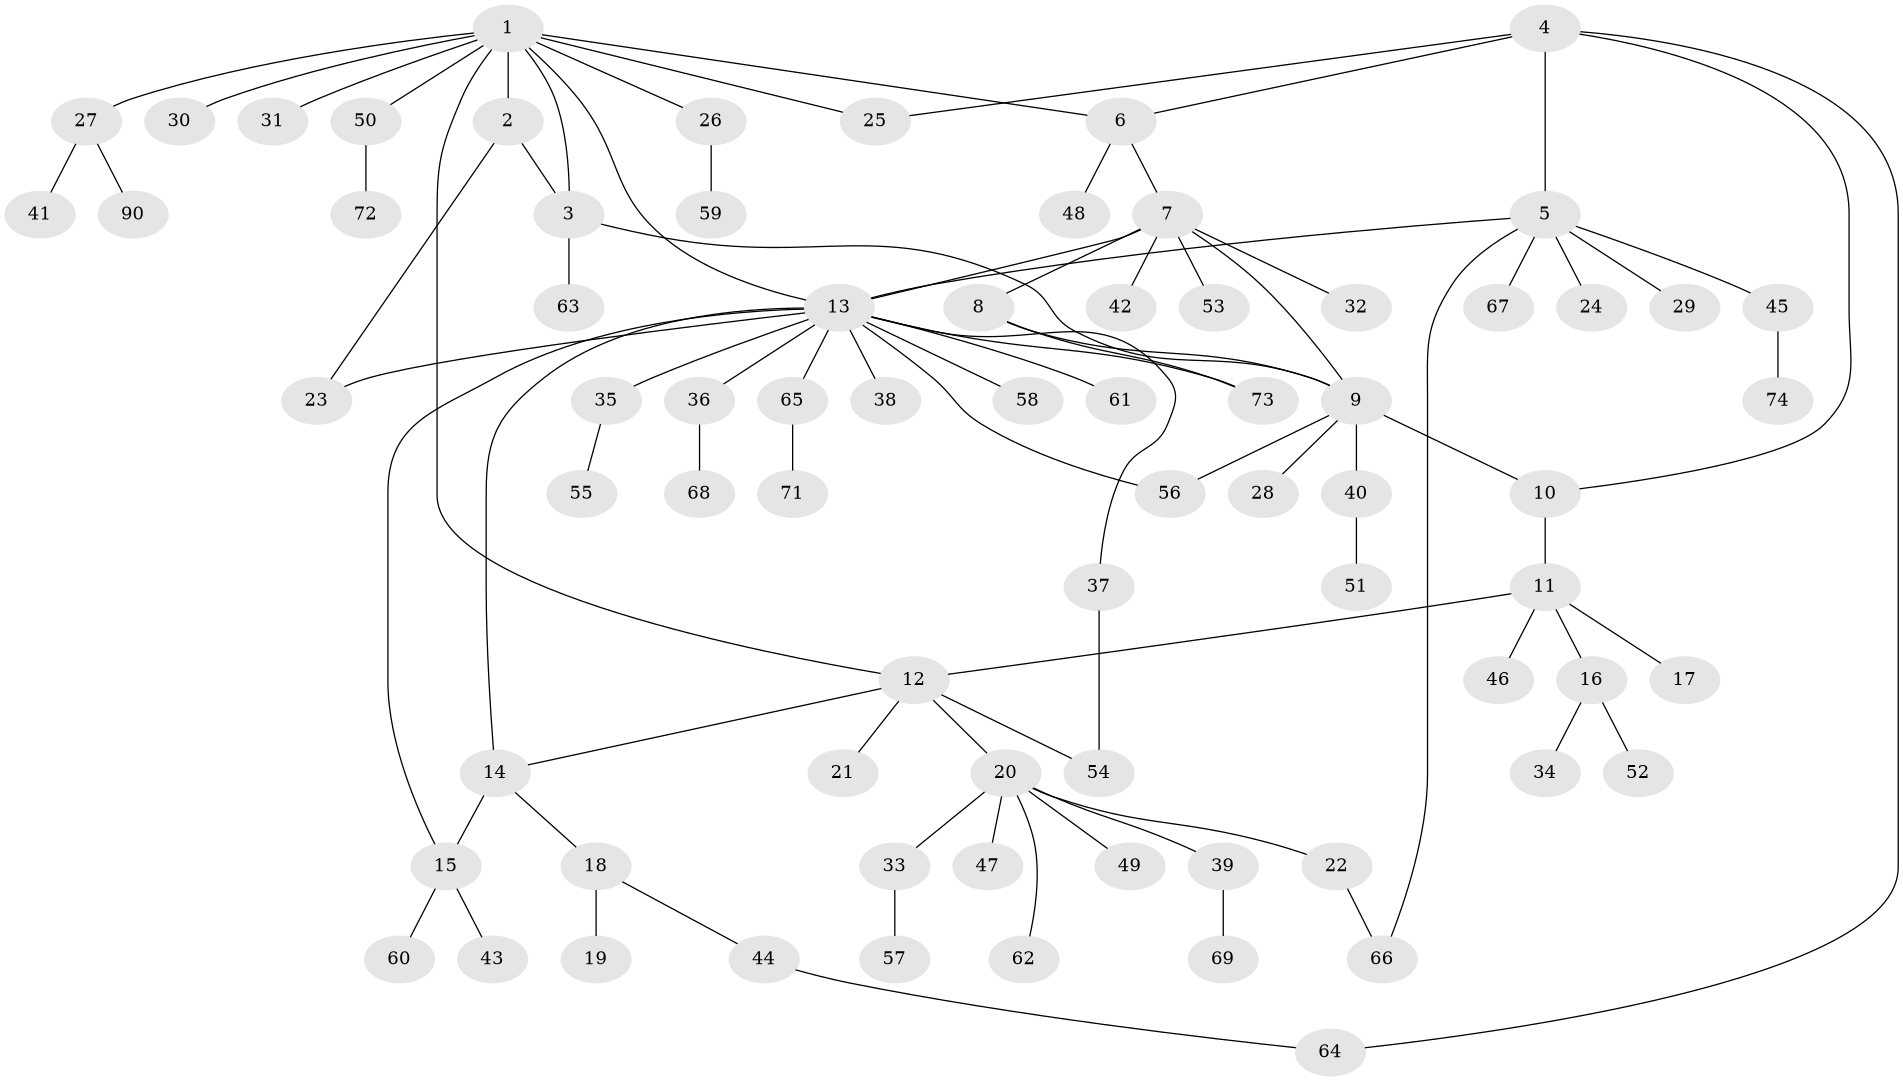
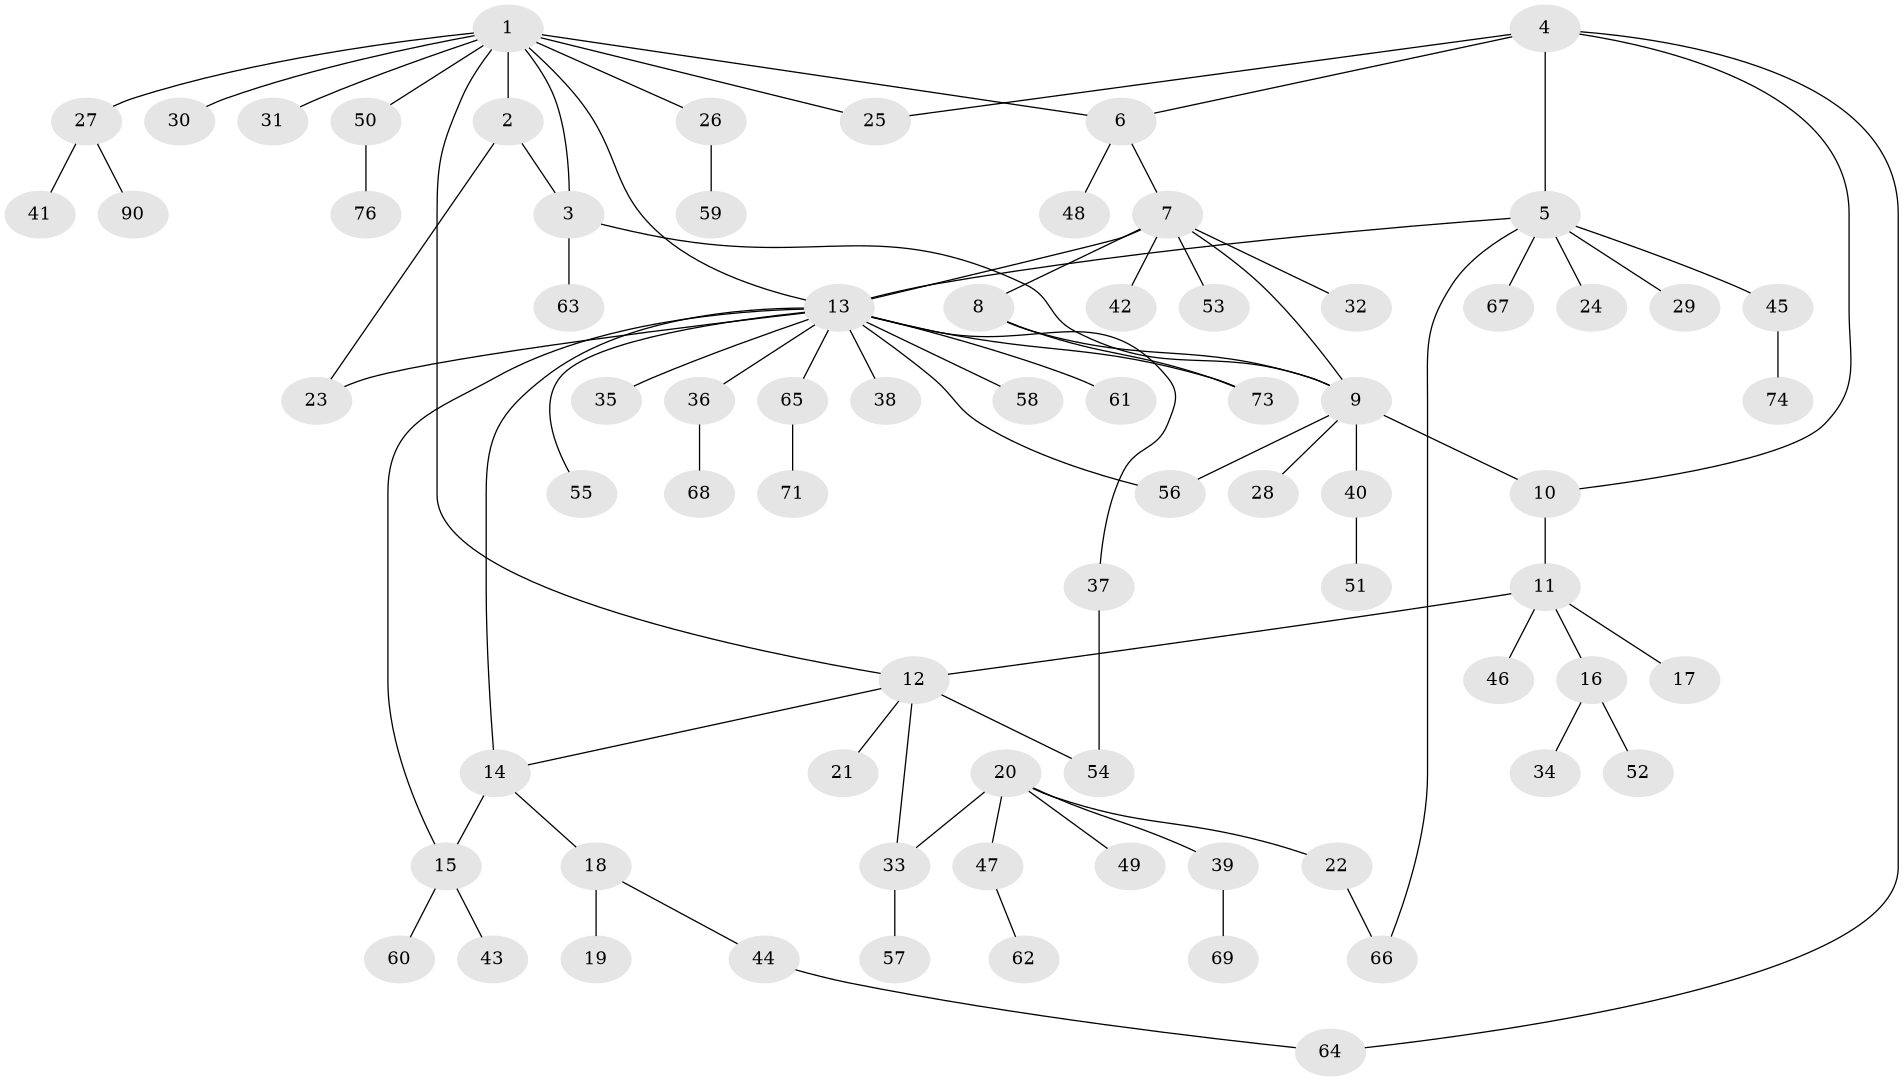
  graph {
    node [color=gray90 style=filled]
    1
    2
    3
    6
    12
    13
    25
    26
    27
    30
    31
    50
    23
    9
    63
    7
    48
    14
    20
    21
    54
    73
    56
    15
    35
    36
    37
    38
    55
    58
    61
    65
    59
    41
    n35 [label=90]
-   72
+   72 [label=76]
    10
    28
    40
    4
    5
    64
    24
    29
    45
    66
    67
    11
    74
    8
    32
    42
    53
    51
    16
    17
    46
    34
    52
    18
    22
    33
    39
    47
    49
    62
    43
    60
    68
    71
    19
    44
    57
    69
    1 -- 2
    1 -- 3
    1 -- 6
    1 -- 12
    1 -- 13
    1 -- 25
    1 -- 26
    1 -- 27
    1 -- 30
    1 -- 31
    1 -- 50
    2 -- 3
    2 -- 23
    3 -- 9
    3 -- 63
    6 -- 7
    6 -- 48
    12 -- 14
-   12 -- 20
+   12 -- 33
    12 -- 21
    12 -- 54
    13 -- 23
    13 -- 14
    13 -- 73
    13 -- 56
    13 -- 15
    13 -- 35
    13 -- 36
    13 -- 37
    13 -- 38
-   35 -- 55
+   13 -- 55
    13 -- 58
    13 -- 61
    13 -- 65
    26 -- 59
    27 -- 41
    27 -- n35
    50 -- 72
    9 -- 56
    9 -- 10
    9 -- 28
    9 -- 40
    7 -- 13
    7 -- 9
    7 -- 8
    7 -- 32
    7 -- 42
    7 -- 53
    14 -- 15
    14 -- 18
    20 -- 22
    20 -- 33
    20 -- 39
    20 -- 47
    20 -- 49
-   20 -- 62
+   47 -- 62
    15 -- 43
    15 -- 60
    36 -- 68
    37 -- 54
    65 -- 71
    10 -- 11
    40 -- 51
    4 -- 6
    4 -- 25
    4 -- 10
    4 -- 5
    4 -- 64
    5 -- 13
    5 -- 24
    5 -- 29
    5 -- 45
    5 -- 66
    5 -- 67
    45 -- 74
    11 -- 12
    11 -- 16
    11 -- 17
    11 -- 46
    8 -- 9
    8 -- 73
    16 -- 34
    16 -- 52
    18 -- 19
    18 -- 44
    22 -- 66
    33 -- 57
    39 -- 69
    44 -- 64
  }
